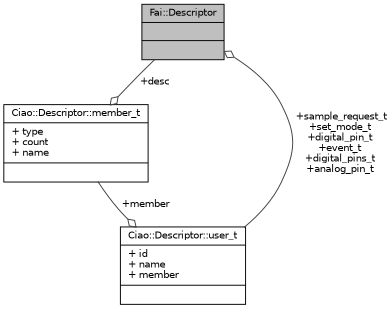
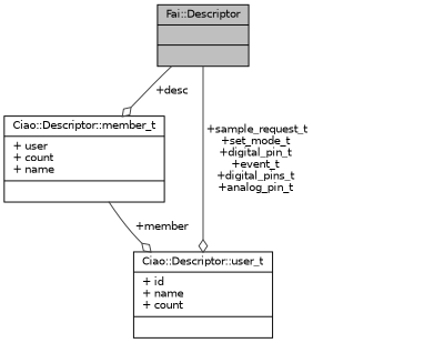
  digraph {
    node [color=black fillcolor=white fontname=Helvetica fontsize=10 shape=record style=filled]
    edge [arrowhead=odiamond color=grey25 fontname=Helvetica fontsize=10 labelfontname=Helvetica labelfontsize=10 style=solid]
    n1 [fillcolor=grey75 fontcolor=black height=0.2 label="{Fai::Descriptor\n||}" width=0.4]
-   n2 [height=0.2 label="{Ciao::Descriptor::member_t\n|+ type\l+ count\l+ name\l|}" width=0.4]
-   n3 [height=0.2 label="{Ciao::Descriptor::user_t\n|+ id\l+ name\l+ member\l|}" width=0.4]
+   n2 [height=0.2 label="{Ciao::Descriptor::member_t\n|+ user\l+ count\l+ name\l|}" width=0.4]
+   n3 [height=0.2 label="{Ciao::Descriptor::user_t\n|+ id\l+ name\l+ count\l|}" width=0.4]
    n1 -> n2 [label=" +desc"]
    n2 -> n3 [label=" +member"]
-   n3 -> n1 [label=" +sample_request_t\n+set_mode_t\n+digital_pin_t\n+event_t\n+digital_pins_t\n+analog_pin_t"]
+   n1 -> n3 [label=" +sample_request_t\n+set_mode_t\n+digital_pin_t\n+event_t\n+digital_pins_t\n+analog_pin_t"]
  }
